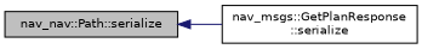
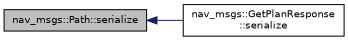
  digraph {
    rankdir=LR
    node [color=black fontname=Helvetica fontsize=10 shape=record style=filled]
-   n1 [fillcolor=grey75 fontcolor=black height=0.2 label="nav_nav::Path::serialize" width=0.4]
+   n1 [fillcolor=grey75 fontcolor=black height=0.2 label="nav_msgs::Path::serialize" width=0.4]
    n2 [fillcolor=white height=0.2 label="nav_msgs::GetPlanResponse\l::serialize" width=0.4]
    n1 -> n2 [color=midnightblue dir=back fontname=Helvetica fontsize=10 labelfontname=Helvetica labelfontsize=10 style=solid]
  }
